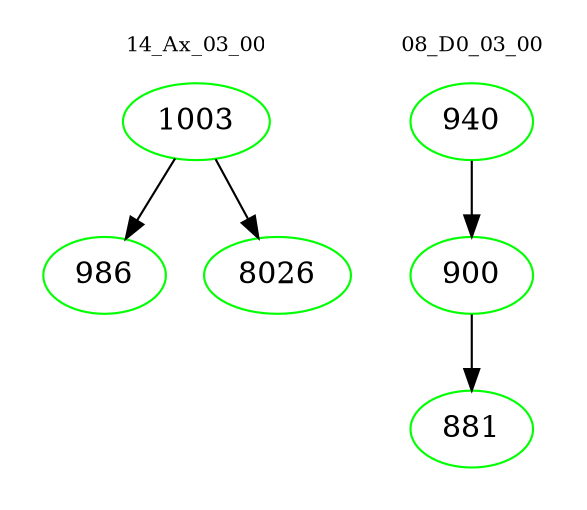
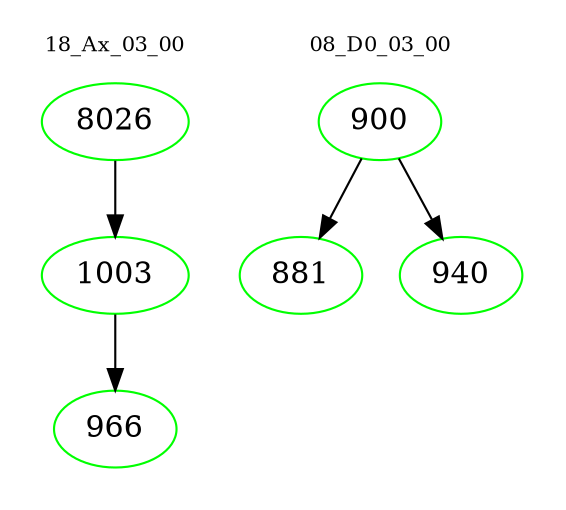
  digraph {
    node [color=green]
    edge [color=black]
    n1 [label=1003]
-   n2 [label=986]
+   n2 [label=966]
    n3 [label=8026]
    n4 [label=900]
    n5 [label=881]
    n6 [label=940]
    subgraph cluster_1 {
      color=white
      fontsize=10
-     label="14_Ax_03_00"
+     label="18_Ax_03_00"
      n1
      n2
      n3
    }
    subgraph cluster_2 {
      color=white
      fontsize=10
      label="08_D0_03_00"
      n4
      n5
      n6
    }
    n1 -> n2
-   n1 -> n3
+   n3 -> n1
    n4 -> n5
-   n6 -> n4
+   n4 -> n6
  }
